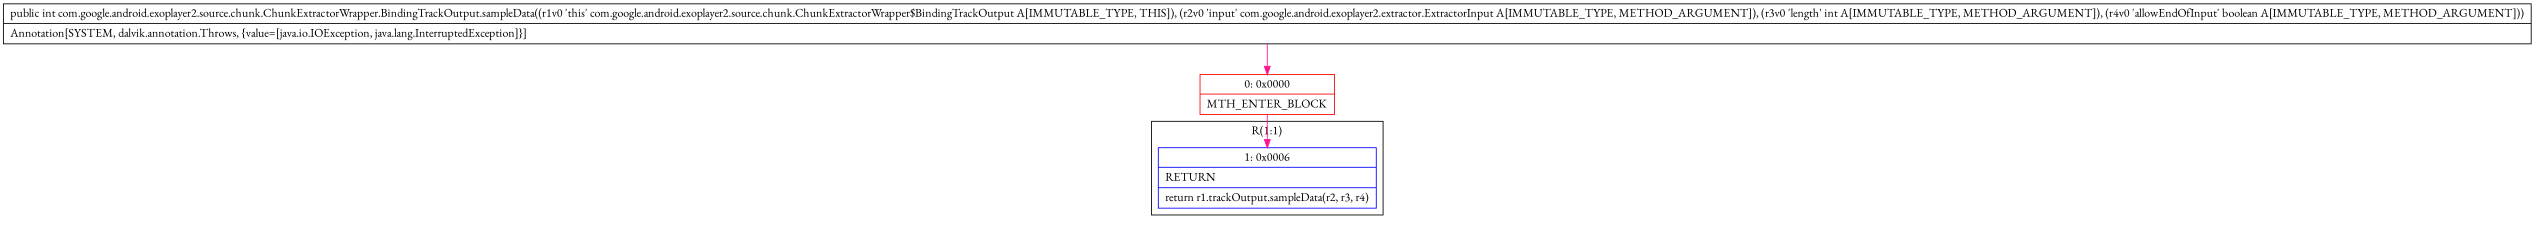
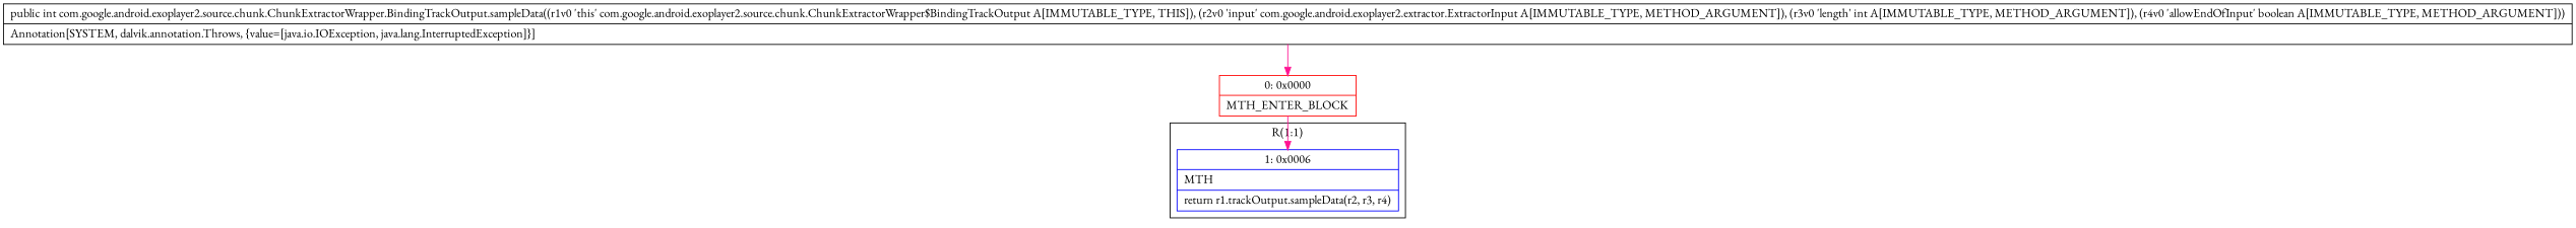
  digraph {
    fontname="EB Garamond"
    node [shape=record fontname="EB Garamond"]
    edge [color=deeppink fontname="EB Garamond"]
-   n1 [color=blue label="{1\:\ 0x0006|RETURN\l|return r1.trackOutput.sampleData(r2, r3, r4)\l}"]
+   n1 [color=blue label="{1\:\ 0x0006|MTH\l|return r1.trackOutput.sampleData(r2, r3, r4)\l}"]
    n2 [color=red label="{0\:\ 0x0000|MTH_ENTER_BLOCK\l}"]
    n3 [label="{public int com.google.android.exoplayer2.source.chunk.ChunkExtractorWrapper.BindingTrackOutput.sampleData((r1v0 'this' com.google.android.exoplayer2.source.chunk.ChunkExtractorWrapper$BindingTrackOutput A[IMMUTABLE_TYPE, THIS]), (r2v0 'input' com.google.android.exoplayer2.extractor.ExtractorInput A[IMMUTABLE_TYPE, METHOD_ARGUMENT]), (r3v0 'length' int A[IMMUTABLE_TYPE, METHOD_ARGUMENT]), (r4v0 'allowEndOfInput' boolean A[IMMUTABLE_TYPE, METHOD_ARGUMENT]))  | Annotation[SYSTEM, dalvik.annotation.Throws, \{value=[java.io.IOException, java.lang.InterruptedException]\}]\l}"]
    subgraph cluster_1 {
      label="R(1:1)"
      n1
    }
    n2 -> n1
    n3 -> n2
  }
